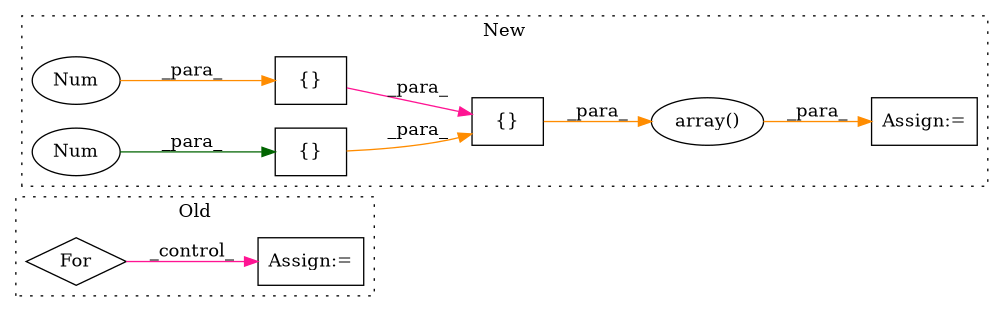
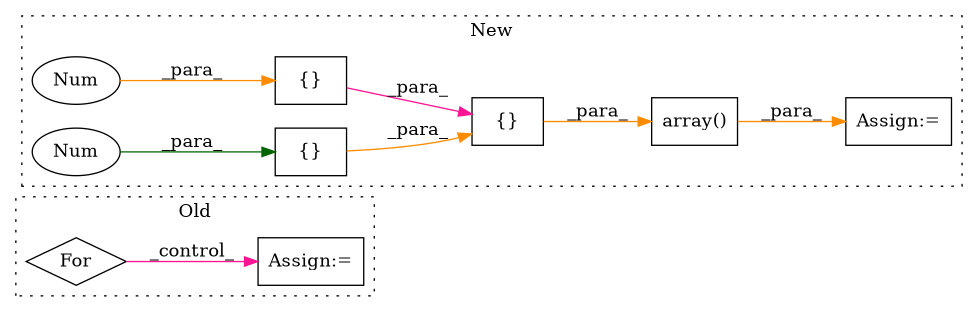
  digraph {
    rankdir=LR
    node [a=59 l="1,0" shape=box]
    edge [color=darkorange]
    n1 [a=107 l="4,14" label=For s="477,497" shape=diamond]
    n2 [a=68 l=3 label="Assign:=" s=530]
-   n3 [a=75 l="9,30" label="array()" s="730,932" shape=ellipse]
+   n3 [a=75 l="9,30" label="array()" s="730,932"]
    n4 [a=68 l=3 label="Assign:=" s=727]
    n5 [label="{}" s="814,819"]
    n6 [a=76 l=1 label=Num s=815 shape=ellipse]
    n7 [label="{}" s="925,930"]
    n8 [a=76 l=1 label=Num s=929 shape=ellipse]
    n9 [label="{}" s="739,931"]
    subgraph cluster_1 {
      label=Old
      style=dotted
      n1
      n2
    }
    subgraph cluster_2 {
      label=New
      style=dotted
      n3
      n4
      n5
      n6
      n7
      n8
      n9
    }
    n1 -> n2 [label=_control_ color=deeppink]
    n3 -> n4 [label=_para_]
    n5 -> n9 [label=_para_ color=deeppink]
    n6 -> n5 [label=_para_]
    n7 -> n9 [label=_para_]
    n8 -> n7 [label=_para_ color=darkgreen]
    n9 -> n3 [label=_para_]
  }
